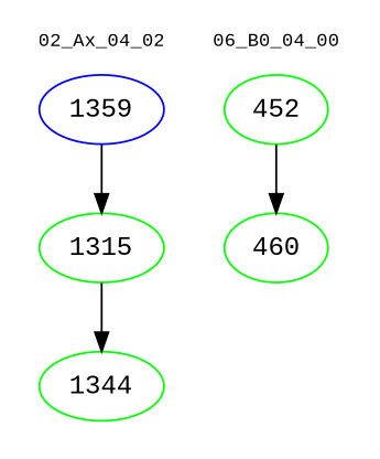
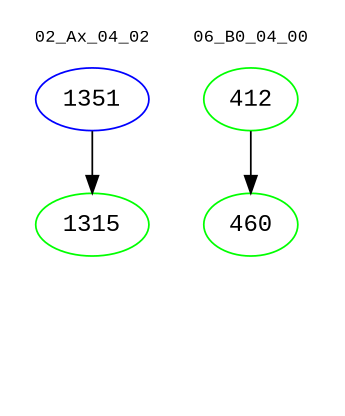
  digraph {
    fontname="Liberation Mono"
    node [color=green fontname="Liberation Mono"]
    edge [color=black fontname="Liberation Mono"]
-   n1 [color=blue label=1359]
+   n1 [color=blue label=1351]
    n2 [label=1315]
-   n3 [label=1344]
-   n4 [label=452]
+   n4 [label=412]
    n5 [label=460]
    subgraph cluster_1 {
      color=white
      fontsize=10
      label="02_Ax_04_02"
      n1
      n2
-     n3
    }
    subgraph cluster_2 {
      color=white
      fontsize=10
      label="06_B0_04_00"
      n4
      n5
    }
    n1 -> n2
-   n2 -> n3
    n4 -> n5
  }
